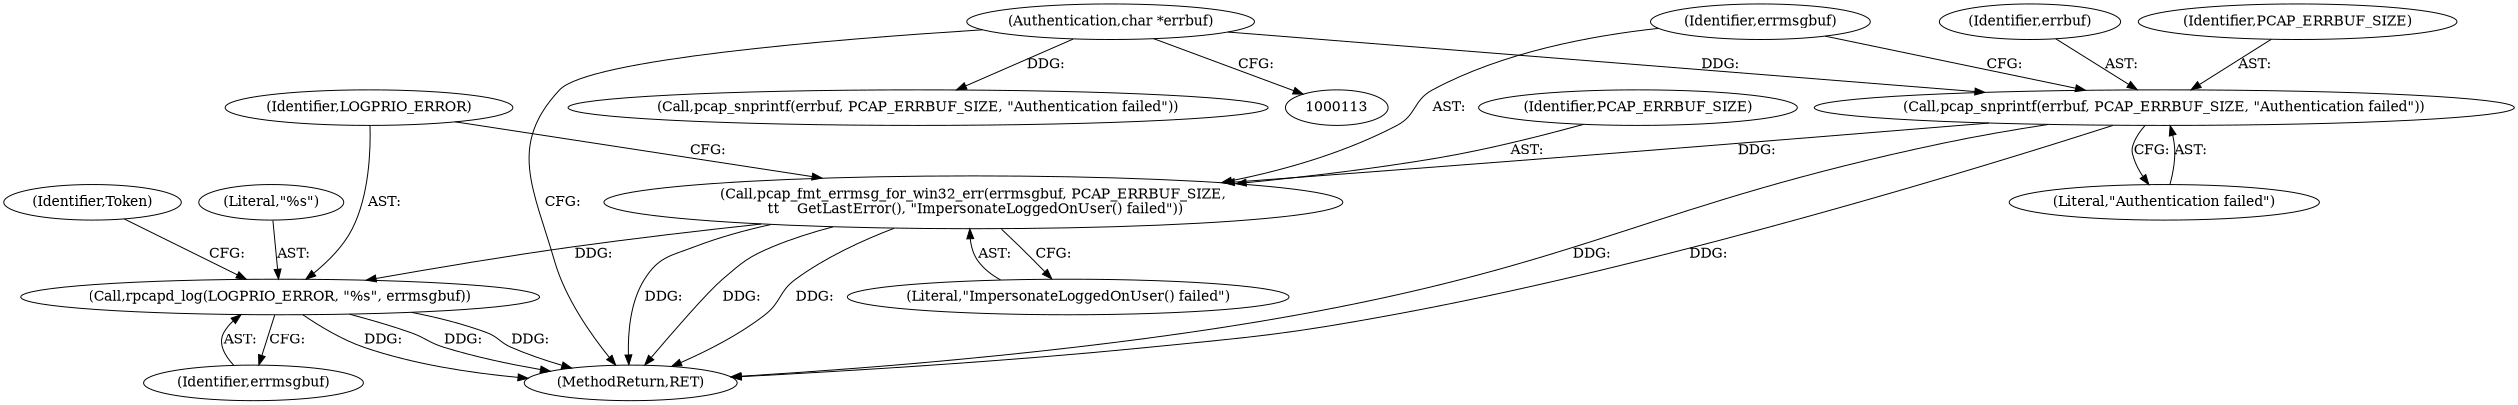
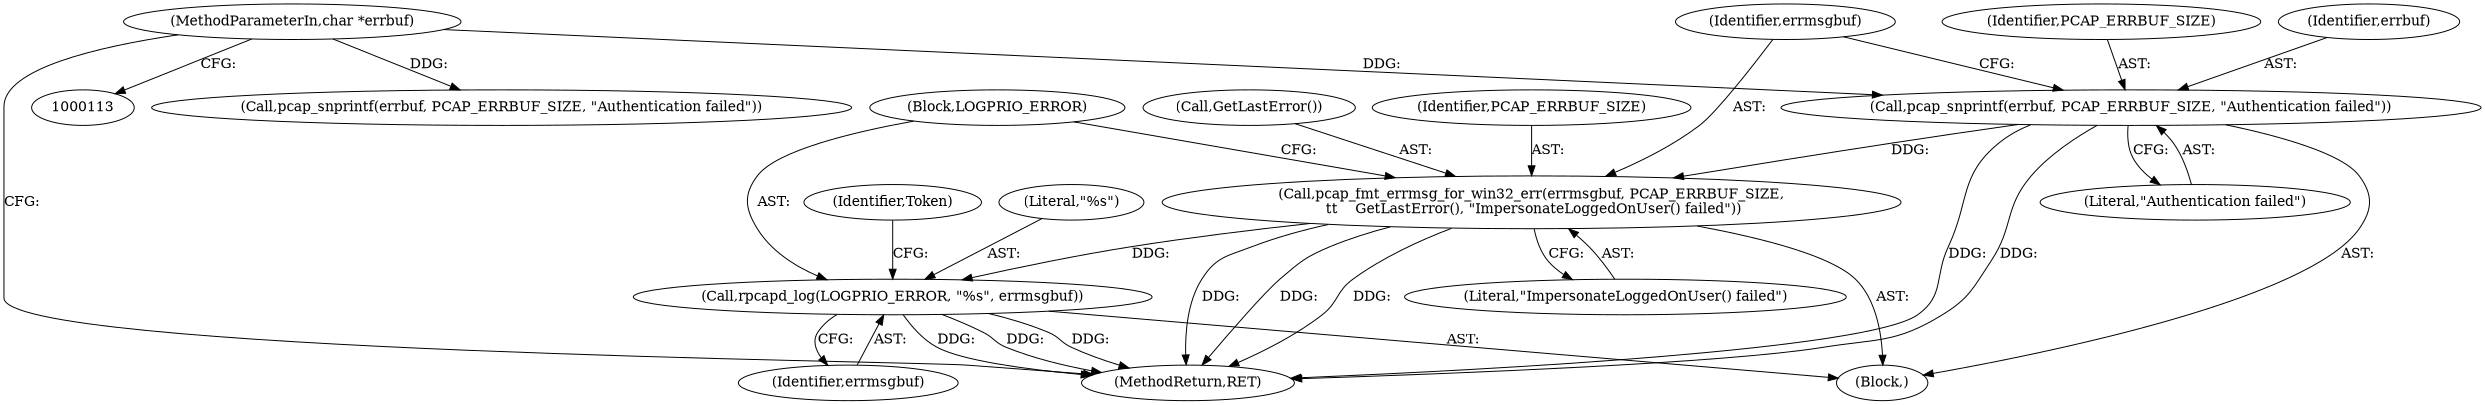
  digraph {
    n1 [label="(Call,pcap_snprintf(errbuf, PCAP_ERRBUF_SIZE, \"Authentication failed\"))"]
    n2 [label="(Call,pcap_fmt_errmsg_for_win32_err(errmsgbuf, PCAP_ERRBUF_SIZE,\n \t\t    GetLastError(), \"ImpersonateLoggedOnUser() failed\"))"]
    n3 [label="(MethodReturn,RET)"]
    n4 [label="(Literal,\"Authentication failed\")"]
+   n5 [label="(Block,)"]
    n6 [label="(Call,rpcapd_log(LOGPRIO_ERROR, \"%s\", errmsgbuf))"]
    n7 [label="(Literal,\"ImpersonateLoggedOnUser() failed\")"]
-   n8 [label="(Authentication,char *errbuf)"]
+   n8 [label="(MethodParameterIn,char *errbuf)"]
    n9 [label="(Call,pcap_snprintf(errbuf, PCAP_ERRBUF_SIZE, \"Authentication failed\"))"]
    1000113
    n11 [label="(Identifier,errmsgbuf)"]
+   n12 [label="(Call,GetLastError())"]
    n13 [label="(Identifier,Token)"]
    n14 [label="(Identifier,PCAP_ERRBUF_SIZE)"]
    n15 [label="(Literal,\"%s\")"]
    n16 [label="(Identifier,errbuf)"]
    n17 [label="(Identifier,PCAP_ERRBUF_SIZE)"]
    n18 [label="(Identifier,errmsgbuf)"]
-   n19 [label="(Identifier,LOGPRIO_ERROR)"]
+   n19 [label="(Block,LOGPRIO_ERROR)"]
    n1 -> n2 [label="DDG: "]
    n1 -> n3 [label="DDG: "]
    n1 -> n3 [label="DDG: "]
    n1 -> n4 [label="CFG: "]
+   n1 -> n5 [label="AST: "]
    n2 -> n3 [label="DDG: "]
    n2 -> n3 [label="DDG: "]
    n2 -> n3 [label="DDG: "]
+   n2 -> n5 [label="AST: "]
    n2 -> n6 [label="DDG: "]
    n2 -> n7 [label="CFG: "]
    n4 -> n1 [label="AST: "]
    n6 -> n3 [label="DDG: "]
    n6 -> n3 [label="DDG: "]
    n6 -> n3 [label="DDG: "]
+   n6 -> n5 [label="AST: "]
    n6 -> n11 [label="CFG: "]
    n7 -> n2 [label="AST: "]
    n8 -> n1 [label="DDG: "]
    n8 -> n3 [label="CFG: "]
    n8 -> n9 [label="DDG: "]
    n8 -> 1000113 [label="CFG: "]
    n11 -> n6 [label="AST: "]
+   n12 -> n2 [label="AST: "]
    n13 -> n6 [label="CFG: "]
    n14 -> n1 [label="AST: "]
    n15 -> n6 [label="AST: "]
    n16 -> n1 [label="AST: "]
    n17 -> n2 [label="AST: "]
    n18 -> n1 [label="CFG: "]
    n18 -> n2 [label="AST: "]
    n19 -> n2 [label="CFG: "]
    n19 -> n6 [label="AST: "]
  }
